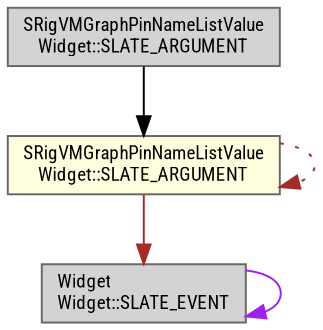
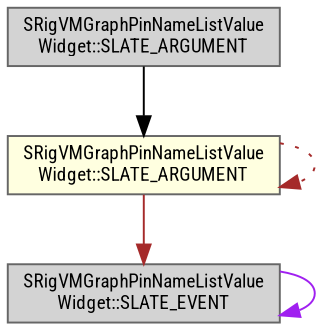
  digraph {
    rankdir=TB
    fontname="Roboto Condensed"
    node [color=grey40 fillcolor=lightgrey fontname="Roboto Condensed" fontsize=10 shape=box style=filled]
    edge [color=brown fontname="Roboto Condensed" fontsize=10 labelfontname=Helvetica labelfontsize=10 style=solid]
    n1 [color=gray40 fontcolor=black height=0.2 label="SRigVMGraphPinNameListValue\lWidget::SLATE_ARGUMENT" width=0.4]
    n2 [fillcolor=lightyellow height=0.2 label="SRigVMGraphPinNameListValue\lWidget::SLATE_ARGUMENT" width=0.4]
-   n3 [height=0.2 label="Widget\lWidget::SLATE_EVENT" width=0.4]
+   n3 [height=0.2 label="SRigVMGraphPinNameListValue\lWidget::SLATE_EVENT" width=0.4]
    n1 -> n2 [color=black]
    n2 -> n2 [style=dotted]
    n2 -> n3
    n3 -> n3 [color=purple]
  }
